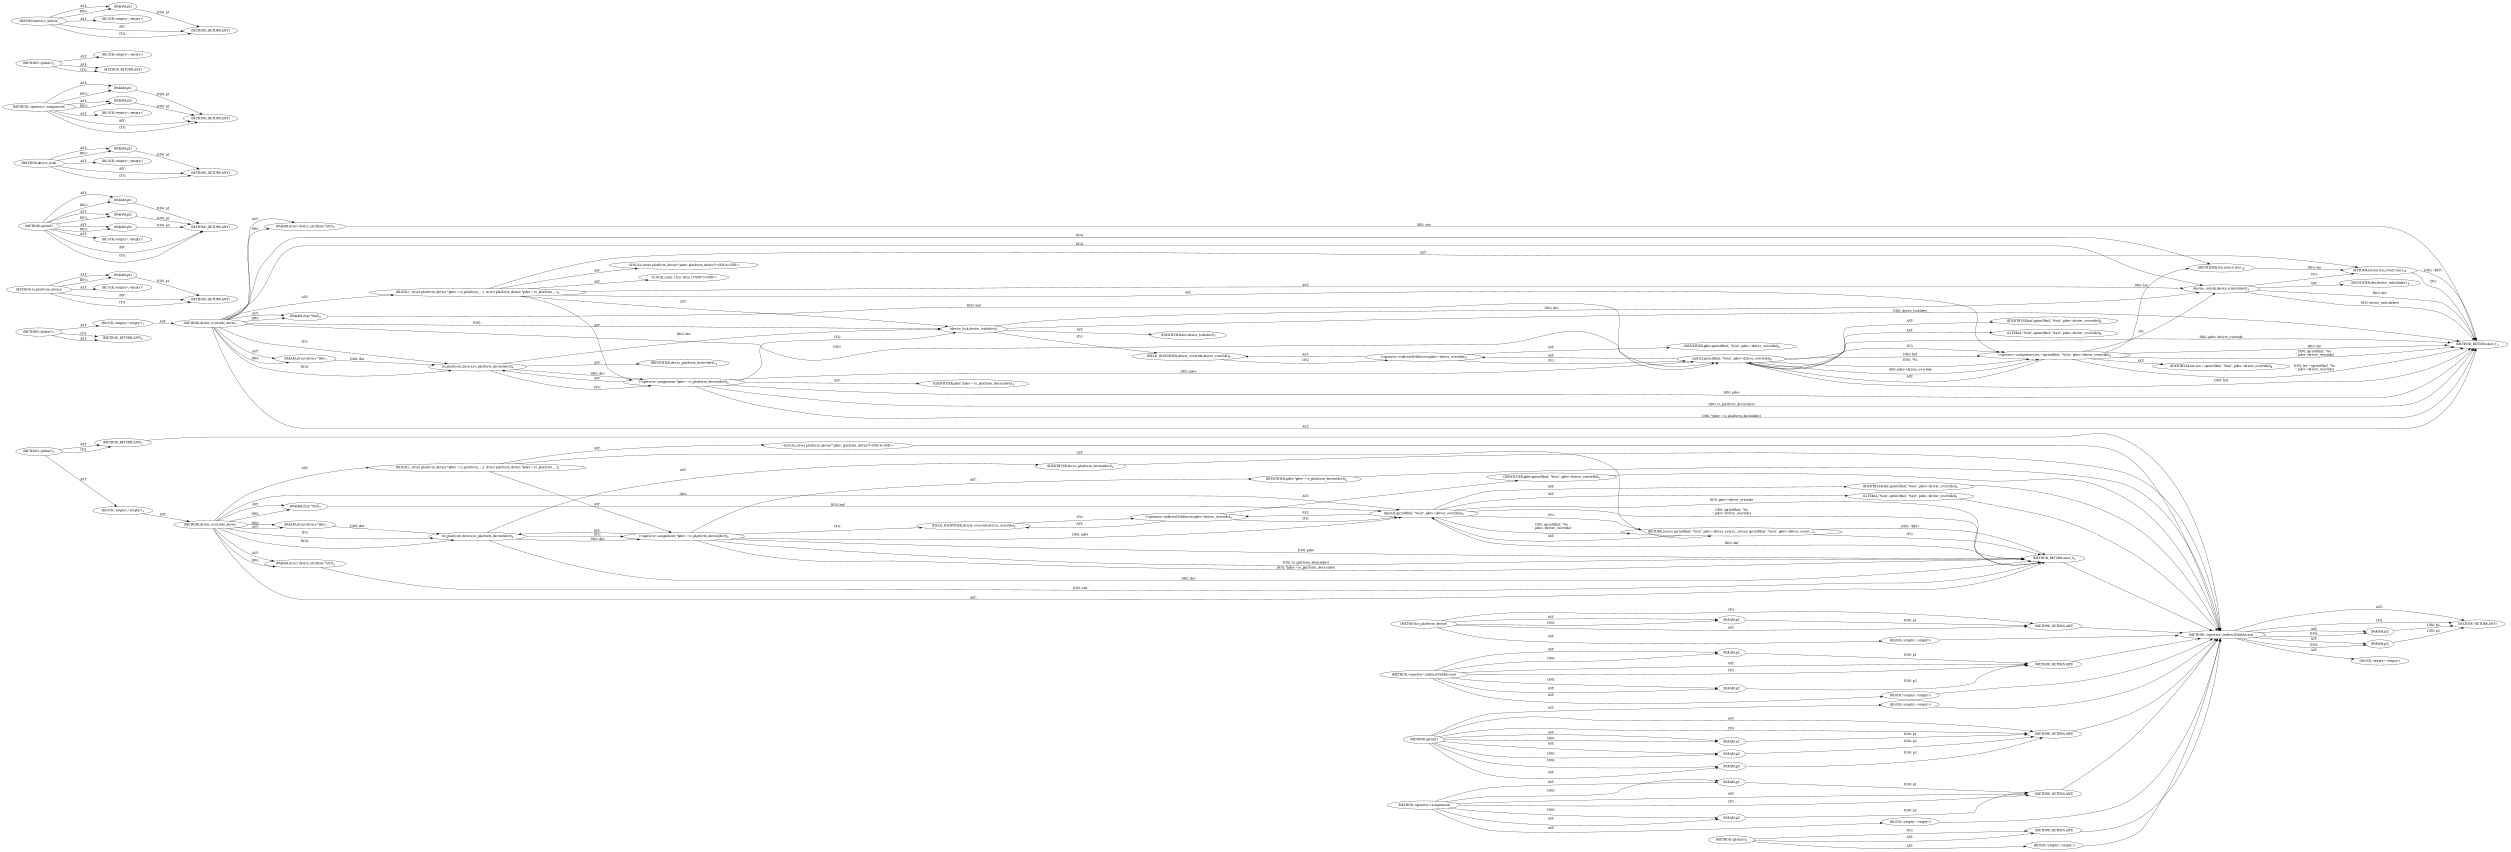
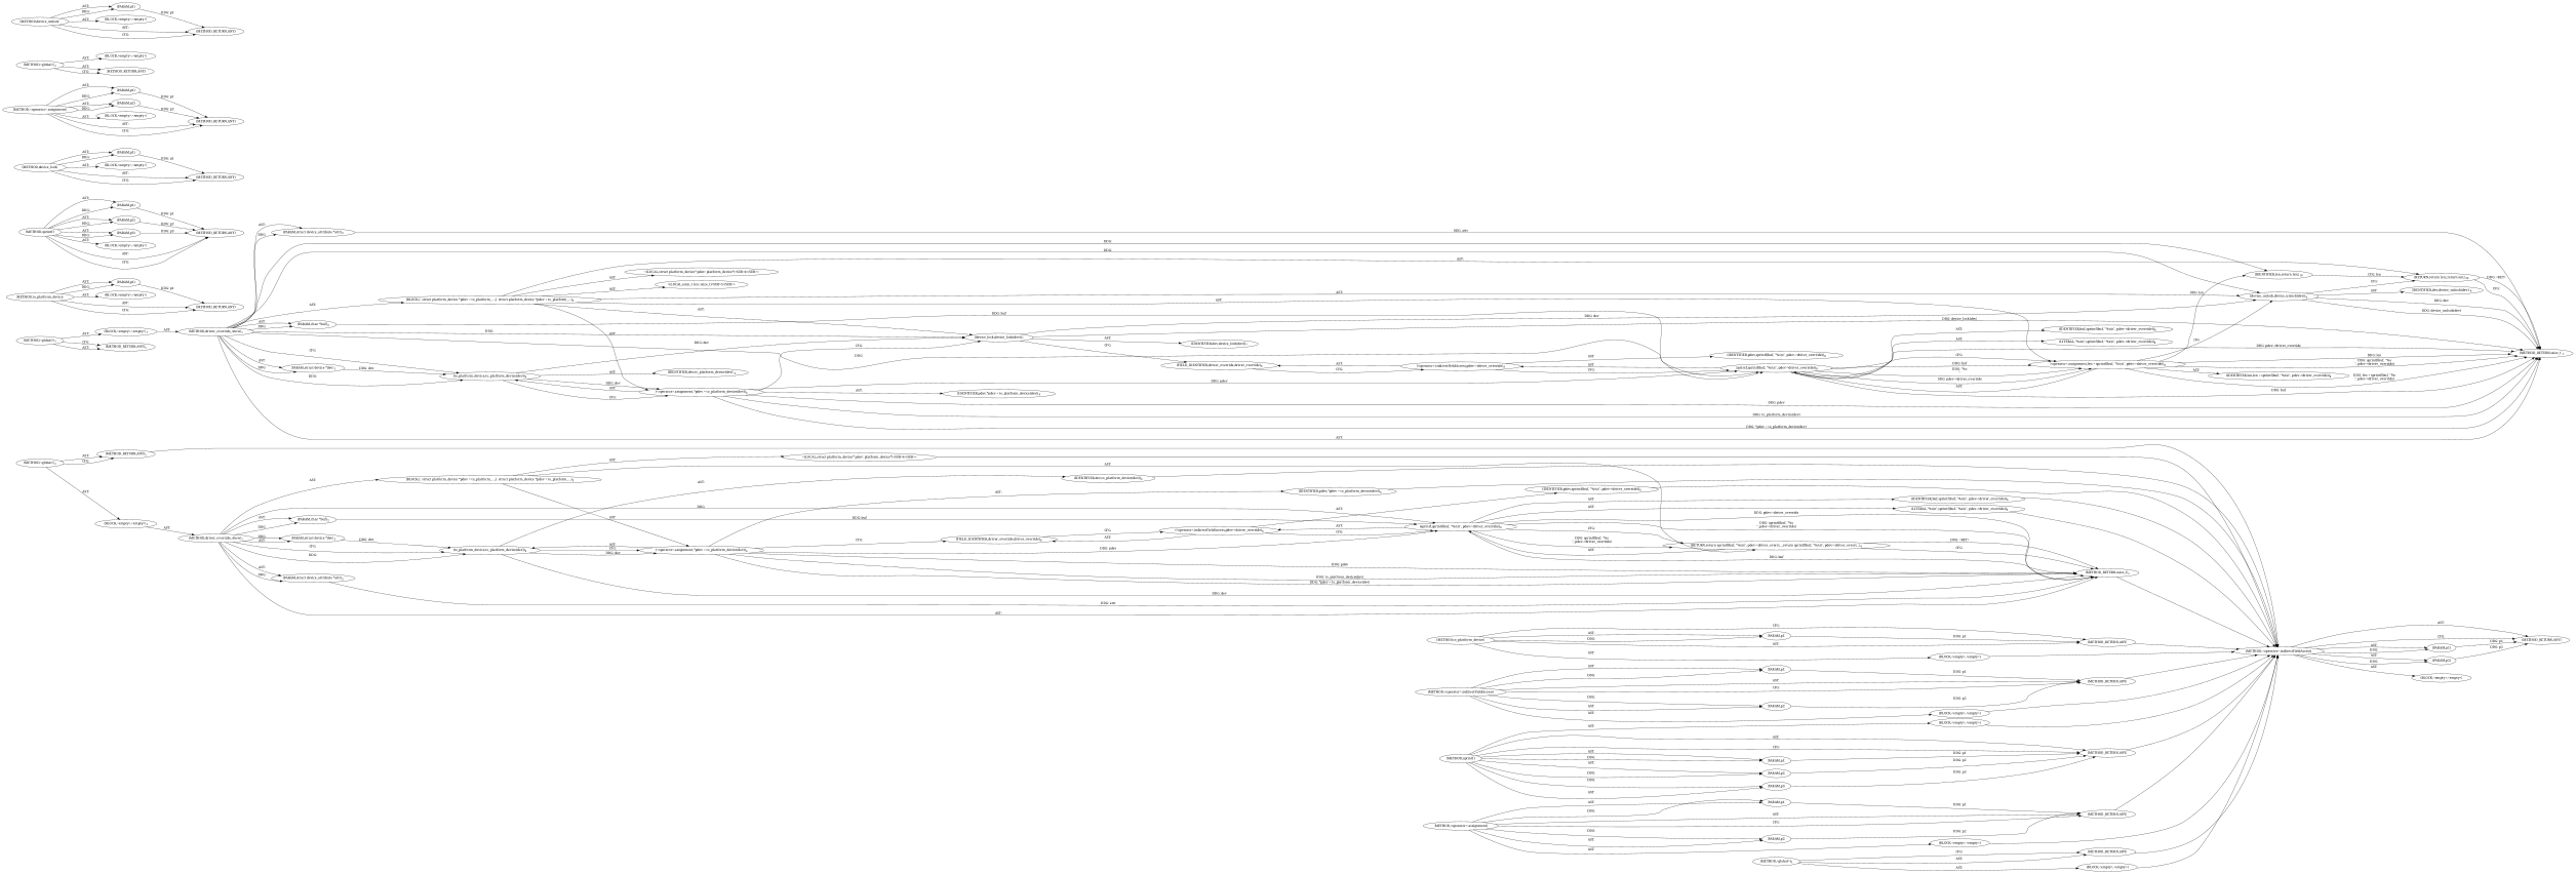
  digraph {
    fontname="Noto Serif"
    rankdir=LR
    node [fontname="Noto Serif"]
    edge [fontname="Noto Serif"]
    n1 [label=<(METHOD,&lt;global&gt;)<SUB>1</SUB>>]
    n2 [label=<(BLOCK,&lt;empty&gt;,&lt;empty&gt;)<SUB>1</SUB>>]
    n3 [label=<(METHOD_RETURN,ANY)<SUB>1</SUB>>]
    n4 [label=<(METHOD,driver_override_show)<SUB>1</SUB>>]
    n5 [label=<(METHOD,&lt;operator&gt;.indirectFieldAccess)>]
    n6 [label=<(PARAM,struct device *dev)<SUB>1</SUB>>]
    n7 [label=<(PARAM,struct device_attribute *attr)<SUB>2</SUB>>]
    n8 [label=<(PARAM,char *buf)<SUB>2</SUB>>]
    n9 [label=<(BLOCK,{  	struct platform_device *pdev = to_platform_...,{  	struct platform_device *pdev = to_platform_...)<SUB>3</SUB>>]
    n10 [label=<(to_platform_device,to_platform_device(dev))<SUB>4</SUB>>]
    n11 [label=<(sprintf,sprintf(buf, &quot;%s\n&quot;, pdev-&gt;driver_override))<SUB>6</SUB>>]
    n12 [label=<(METHOD_RETURN,ssize_t)<SUB>1</SUB>>]
    n13 [label="<(LOCAL,struct platform_device* pdev: platform_device*)<SUB>4</SUB>>"]
    n14 [label=<(&lt;operator&gt;.assignment,*pdev = to_platform_device(dev))<SUB>4</SUB>>]
    n15 [label=<(RETURN,return sprintf(buf, &quot;%s\n&quot;, pdev-&gt;driver_overri...,return sprintf(buf, &quot;%s\n&quot;, pdev-&gt;driver_overri...)<SUB>6</SUB>>]
    n16 [label=<(IDENTIFIER,dev,to_platform_device(dev))<SUB>4</SUB>>]
    n17 [label=<(IDENTIFIER,buf,sprintf(buf, &quot;%s\n&quot;, pdev-&gt;driver_override))<SUB>6</SUB>>]
    n18 [label=<(LITERAL,&quot;%s\n&quot;,sprintf(buf, &quot;%s\n&quot;, pdev-&gt;driver_override))<SUB>6</SUB>>]
    n19 [label=<(&lt;operator&gt;.indirectFieldAccess,pdev-&gt;driver_override)<SUB>6</SUB>>]
    n20 [label=<(IDENTIFIER,pdev,*pdev = to_platform_device(dev))<SUB>4</SUB>>]
    n21 [label=<(FIELD_IDENTIFIER,driver_override,driver_override)<SUB>6</SUB>>]
    n22 [label=<(PARAM,p1)>]
    n23 [label=<(PARAM,p2)>]
    n24 [label=<(BLOCK,&lt;empty&gt;,&lt;empty&gt;)>]
    n25 [label=<(METHOD_RETURN,ANY)>]
    n26 [label=<(IDENTIFIER,pdev,sprintf(buf, &quot;%s\n&quot;, pdev-&gt;driver_override))<SUB>6</SUB>>]
    n27 [label=<(METHOD,to_platform_device)>]
    n28 [label=<(PARAM,p1)>]
    n29 [label=<(BLOCK,&lt;empty&gt;,&lt;empty&gt;)>]
    n30 [label=<(METHOD_RETURN,ANY)>]
    n31 [label=<(METHOD,&lt;operator&gt;.indirectFieldAccess)>]
    n32 [label=<(PARAM,p1)>]
    n33 [label=<(PARAM,p2)>]
    n34 [label=<(BLOCK,&lt;empty&gt;,&lt;empty&gt;)>]
    n35 [label=<(METHOD_RETURN,ANY)>]
    n36 [label=<(METHOD,sprintf)>]
    n37 [label=<(PARAM,p1)>]
    n38 [label=<(PARAM,p2)>]
    n39 [label=<(PARAM,p3)>]
    n40 [label=<(BLOCK,&lt;empty&gt;,&lt;empty&gt;)>]
    n41 [label=<(METHOD_RETURN,ANY)>]
    n42 [label=<(METHOD,&lt;operator&gt;.assignment)>]
    n43 [label=<(PARAM,p1)>]
    n44 [label=<(PARAM,p2)>]
    n45 [label=<(BLOCK,&lt;empty&gt;,&lt;empty&gt;)>]
    n46 [label=<(METHOD_RETURN,ANY)>]
    n47 [label=<(METHOD,&lt;global&gt;)<SUB>1</SUB>>]
    n48 [label=<(BLOCK,&lt;empty&gt;,&lt;empty&gt;)>]
    n49 [label=<(METHOD_RETURN,ANY)>]
    n50 [label=<(METHOD,&lt;global&gt;)<SUB>1</SUB>>]
    n51 [label=<(BLOCK,&lt;empty&gt;,&lt;empty&gt;)<SUB>1</SUB>>]
    n52 [label=<(METHOD_RETURN,ANY)<SUB>1</SUB>>]
    n53 [label=<(METHOD,driver_override_show)<SUB>1</SUB>>]
    n54 [label=<(PARAM,struct device *dev)<SUB>1</SUB>>]
    n55 [label=<(PARAM,struct device_attribute *attr)<SUB>2</SUB>>]
    n56 [label=<(PARAM,char *buf)<SUB>2</SUB>>]
    n57 [label=<(BLOCK,{  	struct platform_device *pdev = to_platform_...,{  	struct platform_device *pdev = to_platform_...)<SUB>3</SUB>>]
    n58 [label=<(to_platform_device,to_platform_device(dev))<SUB>4</SUB>>]
    n59 [label=<(device_lock,device_lock(dev))<SUB>7</SUB>>]
    n60 [label=<(sprintf,sprintf(buf, &quot;%s\n&quot;, pdev-&gt;driver_override))<SUB>8</SUB>>]
    n61 [label=<(device_unlock,device_unlock(dev))<SUB>9</SUB>>]
    n62 [label=<(IDENTIFIER,len,return len;)<SUB>10</SUB>>]
    n63 [label=<(METHOD_RETURN,ssize_t)<SUB>1</SUB>>]
    n64 [label="<(LOCAL,struct platform_device* pdev: platform_device*)<SUB>4</SUB>>"]
    n65 [label=<(&lt;operator&gt;.assignment,*pdev = to_platform_device(dev))<SUB>4</SUB>>]
    n66 [label="<(LOCAL,ssize_t len: ssize_t)<SUB>5</SUB>>"]
    n67 [label=<(&lt;operator&gt;.assignment,len = sprintf(buf, &quot;%s\n&quot;, pdev-&gt;driver_override))<SUB>8</SUB>>]
    n68 [label=<(RETURN,return len;,return len;)<SUB>10</SUB>>]
    n69 [label=<(IDENTIFIER,dev,to_platform_device(dev))<SUB>4</SUB>>]
    n70 [label=<(IDENTIFIER,dev,device_lock(dev))<SUB>7</SUB>>]
    n71 [label=<(FIELD_IDENTIFIER,driver_override,driver_override)<SUB>8</SUB>>]
    n72 [label=<(IDENTIFIER,buf,sprintf(buf, &quot;%s\n&quot;, pdev-&gt;driver_override))<SUB>8</SUB>>]
    n73 [label=<(LITERAL,&quot;%s\n&quot;,sprintf(buf, &quot;%s\n&quot;, pdev-&gt;driver_override))<SUB>8</SUB>>]
    n74 [label=<(&lt;operator&gt;.indirectFieldAccess,pdev-&gt;driver_override)<SUB>8</SUB>>]
    n75 [label=<(IDENTIFIER,dev,device_unlock(dev))<SUB>9</SUB>>]
    n76 [label=<(IDENTIFIER,pdev,*pdev = to_platform_device(dev))<SUB>4</SUB>>]
    n77 [label=<(IDENTIFIER,len,len = sprintf(buf, &quot;%s\n&quot;, pdev-&gt;driver_override))<SUB>8</SUB>>]
    n78 [label=<(IDENTIFIER,pdev,sprintf(buf, &quot;%s\n&quot;, pdev-&gt;driver_override))<SUB>8</SUB>>]
    n79 [label=<(METHOD,to_platform_device)>]
    n80 [label=<(PARAM,p1)>]
    n81 [label=<(BLOCK,&lt;empty&gt;,&lt;empty&gt;)>]
    n82 [label=<(METHOD_RETURN,ANY)>]
    n83 [label=<(METHOD,sprintf)>]
    n84 [label=<(PARAM,p1)>]
    n85 [label=<(PARAM,p2)>]
    n86 [label=<(PARAM,p3)>]
    n87 [label=<(BLOCK,&lt;empty&gt;,&lt;empty&gt;)>]
    n88 [label=<(METHOD_RETURN,ANY)>]
    n89 [label=<(METHOD,device_lock)>]
    n90 [label=<(PARAM,p1)>]
    n91 [label=<(BLOCK,&lt;empty&gt;,&lt;empty&gt;)>]
    n92 [label=<(METHOD_RETURN,ANY)>]
    n93 [label=<(METHOD,&lt;operator&gt;.assignment)>]
    n94 [label=<(PARAM,p1)>]
    n95 [label=<(PARAM,p2)>]
    n96 [label=<(BLOCK,&lt;empty&gt;,&lt;empty&gt;)>]
    n97 [label=<(METHOD_RETURN,ANY)>]
    n98 [label=<(METHOD,&lt;global&gt;)<SUB>1</SUB>>]
    n99 [label=<(BLOCK,&lt;empty&gt;,&lt;empty&gt;)>]
    n100 [label=<(METHOD_RETURN,ANY)>]
    n101 [label=<(METHOD,device_unlock)>]
    n102 [label=<(PARAM,p1)>]
    n103 [label=<(BLOCK,&lt;empty&gt;,&lt;empty&gt;)>]
    n104 [label=<(METHOD_RETURN,ANY)>]
    n1 -> n2 [label="AST: "]
    n1 -> n3 [label="AST: "]
    n1 -> n3 [label="CFG: "]
    n2 -> n4 [label="AST: "]
    n3 -> n5
    n4 -> n6 [label="AST: "]
    n4 -> n6 [label="DDG: "]
    n4 -> n7 [label="AST: "]
    n4 -> n7 [label="DDG: "]
    n4 -> n8 [label="AST: "]
    n4 -> n8 [label="DDG: "]
    n4 -> n9 [label="AST: "]
    n4 -> n10 [label="CFG: "]
    n4 -> n10 [label="DDG: "]
    n4 -> n11 [label="DDG: "]
    n4 -> n12 [label="AST: "]
    n5 -> n22 [label="AST: "]
    n5 -> n22 [label="DDG: "]
    n5 -> n23 [label="AST: "]
    n5 -> n23 [label="DDG: "]
    n5 -> n24 [label="AST: "]
    n5 -> n25 [label="AST: "]
    n5 -> n25 [label="CFG: "]
    n6 -> n10 [label="DDG: dev"]
    n7 -> n12 [label="DDG: attr"]
    n8 -> n11 [label="DDG: buf"]
    n9 -> n13 [label="AST: "]
    n9 -> n14 [label="AST: "]
    n9 -> n15 [label="AST: "]
    n10 -> n12 [label="DDG: dev"]
    n10 -> n14 [label="CFG: "]
    n10 -> n14 [label="DDG: dev"]
    n10 -> n16 [label="AST: "]
    n11 -> n12 [label="DDG: buf"]
    n11 -> n12 [label="DDG: pdev-&gt;driver_override"]
    n11 -> n12 [label="DDG: sprintf(buf, &quot;%s\n&quot;, pdev-&gt;driver_override)"]
    n11 -> n15 [label="CFG: "]
    n11 -> n15 [label="DDG: sprintf(buf, &quot;%s\n&quot;, pdev-&gt;driver_override)"]
    n11 -> n17 [label="AST: "]
    n11 -> n18 [label="AST: "]
    n11 -> n19 [label="AST: "]
    n12 -> n5
    n13 -> n5
    n14 -> n10 [label="AST: "]
    n14 -> n11 [label="DDG: pdev"]
    n14 -> n12 [label="DDG: pdev"]
    n14 -> n12 [label="DDG: to_platform_device(dev)"]
    n14 -> n12 [label="DDG: *pdev = to_platform_device(dev)"]
    n14 -> n20 [label="AST: "]
    n14 -> n21 [label="CFG: "]
    n15 -> n11 [label="AST: "]
    n15 -> n12 [label="CFG: "]
    n15 -> n12 [label="DDG: &lt;RET&gt;"]
    n16 -> n5
    n17 -> n5
    n18 -> n5
    n19 -> n11 [label="CFG: "]
    n19 -> n21 [label="AST: "]
    n19 -> n26 [label="AST: "]
    n20 -> n5
    n21 -> n19 [label="CFG: "]
    n22 -> n25 [label="DDG: p1"]
    n23 -> n25 [label="DDG: p2"]
    n26 -> n5
    n27 -> n28 [label="AST: "]
    n27 -> n28 [label="DDG: "]
    n27 -> n29 [label="AST: "]
    n27 -> n30 [label="AST: "]
    n27 -> n30 [label="CFG: "]
    n28 -> n30 [label="DDG: p1"]
    n29 -> n5
    n30 -> n5
    n31 -> n32 [label="AST: "]
    n31 -> n32 [label="DDG: "]
    n31 -> n33 [label="AST: "]
    n31 -> n33 [label="DDG: "]
    n31 -> n34 [label="AST: "]
    n31 -> n35 [label="AST: "]
    n31 -> n35 [label="CFG: "]
    n32 -> n35 [label="DDG: p1"]
    n33 -> n35 [label="DDG: p2"]
    n34 -> n5
    n35 -> n5
    n36 -> n37 [label="AST: "]
    n36 -> n37 [label="DDG: "]
    n36 -> n38 [label="AST: "]
    n36 -> n38 [label="DDG: "]
    n36 -> n39 [label="AST: "]
    n36 -> n39 [label="DDG: "]
    n36 -> n40 [label="AST: "]
    n36 -> n41 [label="AST: "]
    n36 -> n41 [label="CFG: "]
    n37 -> n41 [label="DDG: p1"]
    n38 -> n41 [label="DDG: p2"]
    n39 -> n41 [label="DDG: p3"]
    n40 -> n5
    n41 -> n5
    n42 -> n43 [label="AST: "]
    n42 -> n43 [label="DDG: "]
    n42 -> n44 [label="AST: "]
    n42 -> n44 [label="DDG: "]
    n42 -> n45 [label="AST: "]
    n42 -> n46 [label="AST: "]
    n42 -> n46 [label="CFG: "]
    n43 -> n46 [label="DDG: p1"]
    n44 -> n46 [label="DDG: p2"]
    n45 -> n5
    n46 -> n5
    n47 -> n48 [label="AST: "]
    n47 -> n49 [label="AST: "]
    n47 -> n49 [label="CFG: "]
    n48 -> n5
    n49 -> n5
    n50 -> n51 [label="AST: "]
    n50 -> n52 [label="AST: "]
    n50 -> n52 [label="CFG: "]
    n51 -> n53 [label="AST: "]
    n53 -> n54 [label="AST: "]
    n53 -> n54 [label="DDG: "]
    n53 -> n55 [label="AST: "]
    n53 -> n55 [label="DDG: "]
    n53 -> n56 [label="AST: "]
    n53 -> n56 [label="DDG: "]
    n53 -> n57 [label="AST: "]
    n53 -> n58 [label="CFG: "]
    n53 -> n58 [label="DDG: "]
    n53 -> n59 [label="DDG: "]
    n53 -> n60 [label="DDG: "]
    n53 -> n61 [label="DDG: "]
    n53 -> n62 [label="DDG: "]
    n53 -> n63 [label="AST: "]
    n54 -> n58 [label="DDG: dev"]
    n55 -> n63 [label="DDG: attr"]
    n56 -> n60 [label="DDG: buf"]
    n57 -> n59 [label="AST: "]
    n57 -> n61 [label="AST: "]
    n57 -> n64 [label="AST: "]
    n57 -> n65 [label="AST: "]
    n57 -> n66 [label="AST: "]
    n57 -> n67 [label="AST: "]
    n57 -> n68 [label="AST: "]
    n58 -> n59 [label="DDG: dev"]
    n58 -> n65 [label="CFG: "]
    n58 -> n65 [label="DDG: dev"]
    n58 -> n69 [label="AST: "]
    n59 -> n61 [label="DDG: dev"]
    n59 -> n63 [label="DDG: device_lock(dev)"]
    n59 -> n70 [label="AST: "]
    n59 -> n71 [label="CFG: "]
    n60 -> n63 [label="DDG: buf"]
    n60 -> n63 [label="DDG: pdev-&gt;driver_override"]
    n60 -> n67 [label="CFG: "]
    n60 -> n67 [label="DDG: buf"]
    n60 -> n67 [label="DDG: &quot;%s\n&quot;"]
    n60 -> n67 [label="DDG: pdev-&gt;driver_override"]
    n60 -> n72 [label="AST: "]
    n60 -> n73 [label="AST: "]
    n60 -> n74 [label="AST: "]
    n61 -> n63 [label="DDG: dev"]
    n61 -> n63 [label="DDG: device_unlock(dev)"]
    n61 -> n68 [label="CFG: "]
    n61 -> n75 [label="AST: "]
-   n62 -> n68 [label="DDG: len"]
+   n62 -> n68 [label="CFG: len"]
    n65 -> n58 [label="AST: "]
    n65 -> n59 [label="CFG: "]
    n65 -> n60 [label="DDG: pdev"]
    n65 -> n63 [label="DDG: pdev"]
    n65 -> n63 [label="DDG: to_platform_device(dev)"]
    n65 -> n63 [label="DDG: *pdev = to_platform_device(dev)"]
    n65 -> n76 [label="AST: "]
    n67 -> n60 [label="AST: "]
    n67 -> n61 [label="CFG: "]
    n67 -> n62 [label="DDG: len"]
    n67 -> n63 [label="DDG: len"]
    n67 -> n63 [label="DDG: sprintf(buf, &quot;%s\n&quot;, pdev-&gt;driver_override)"]
    n67 -> n63 [label="DDG: len = sprintf(buf, &quot;%s\n&quot;, pdev-&gt;driver_override)"]
    n67 -> n77 [label="AST: "]
    n68 -> n63 [label="CFG: "]
    n68 -> n63 [label="DDG: &lt;RET&gt;"]
    n71 -> n74 [label="CFG: "]
    n74 -> n60 [label="CFG: "]
    n74 -> n71 [label="AST: "]
    n74 -> n78 [label="AST: "]
    n79 -> n80 [label="AST: "]
    n79 -> n80 [label="DDG: "]
    n79 -> n81 [label="AST: "]
    n79 -> n82 [label="AST: "]
    n79 -> n82 [label="CFG: "]
    n80 -> n82 [label="DDG: p1"]
    n83 -> n84 [label="AST: "]
    n83 -> n84 [label="DDG: "]
    n83 -> n85 [label="AST: "]
    n83 -> n85 [label="DDG: "]
    n83 -> n86 [label="AST: "]
    n83 -> n86 [label="DDG: "]
    n83 -> n87 [label="AST: "]
    n83 -> n88 [label="AST: "]
    n83 -> n88 [label="CFG: "]
    n84 -> n88 [label="DDG: p1"]
    n85 -> n88 [label="DDG: p2"]
    n86 -> n88 [label="DDG: p3"]
    n89 -> n90 [label="AST: "]
    n89 -> n90 [label="DDG: "]
    n89 -> n91 [label="AST: "]
    n89 -> n92 [label="AST: "]
    n89 -> n92 [label="CFG: "]
    n90 -> n92 [label="DDG: p1"]
    n93 -> n94 [label="AST: "]
    n93 -> n94 [label="DDG: "]
    n93 -> n95 [label="AST: "]
    n93 -> n95 [label="DDG: "]
    n93 -> n96 [label="AST: "]
    n93 -> n97 [label="AST: "]
    n93 -> n97 [label="CFG: "]
    n94 -> n97 [label="DDG: p1"]
    n95 -> n97 [label="DDG: p2"]
    n98 -> n99 [label="AST: "]
    n98 -> n100 [label="AST: "]
    n98 -> n100 [label="CFG: "]
    n101 -> n102 [label="AST: "]
    n101 -> n102 [label="DDG: "]
    n101 -> n103 [label="AST: "]
    n101 -> n104 [label="AST: "]
    n101 -> n104 [label="CFG: "]
    n102 -> n104 [label="DDG: p1"]
  }
